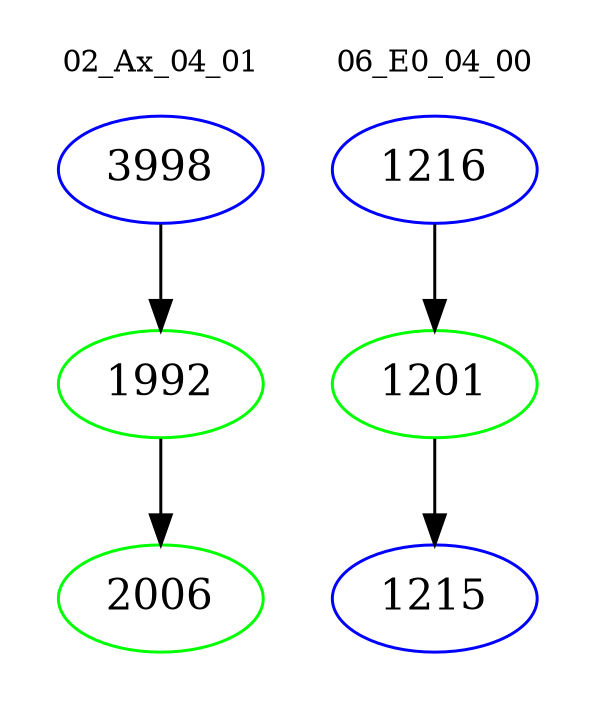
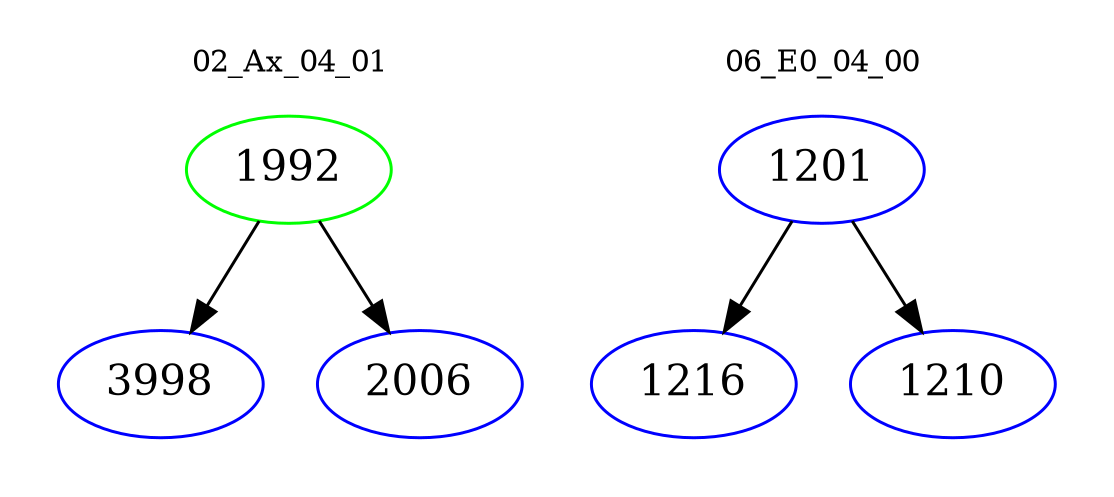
  digraph {
    node [color=blue]
    edge [color=black]
    n1 [label=3998]
    n2 [color=green label=1992]
-   n3 [color=green label=2006]
+   n3 [label=2006]
    n4 [label=1216]
-   n5 [color=green label=1201]
-   n6 [label=1215]
+   n5 [label=1201]
+   n6 [label=1210]
    subgraph cluster_1 {
      color=white
      fontsize=10
      label="02_Ax_04_01"
      n1
      n2
      n3
    }
    subgraph cluster_2 {
      color=white
      fontsize=10
      label="06_E0_04_00"
      n4
      n5
      n6
    }
-   n1 -> n2
+   n2 -> n1
    n2 -> n3
-   n4 -> n5
+   n5 -> n4
    n5 -> n6
  }
